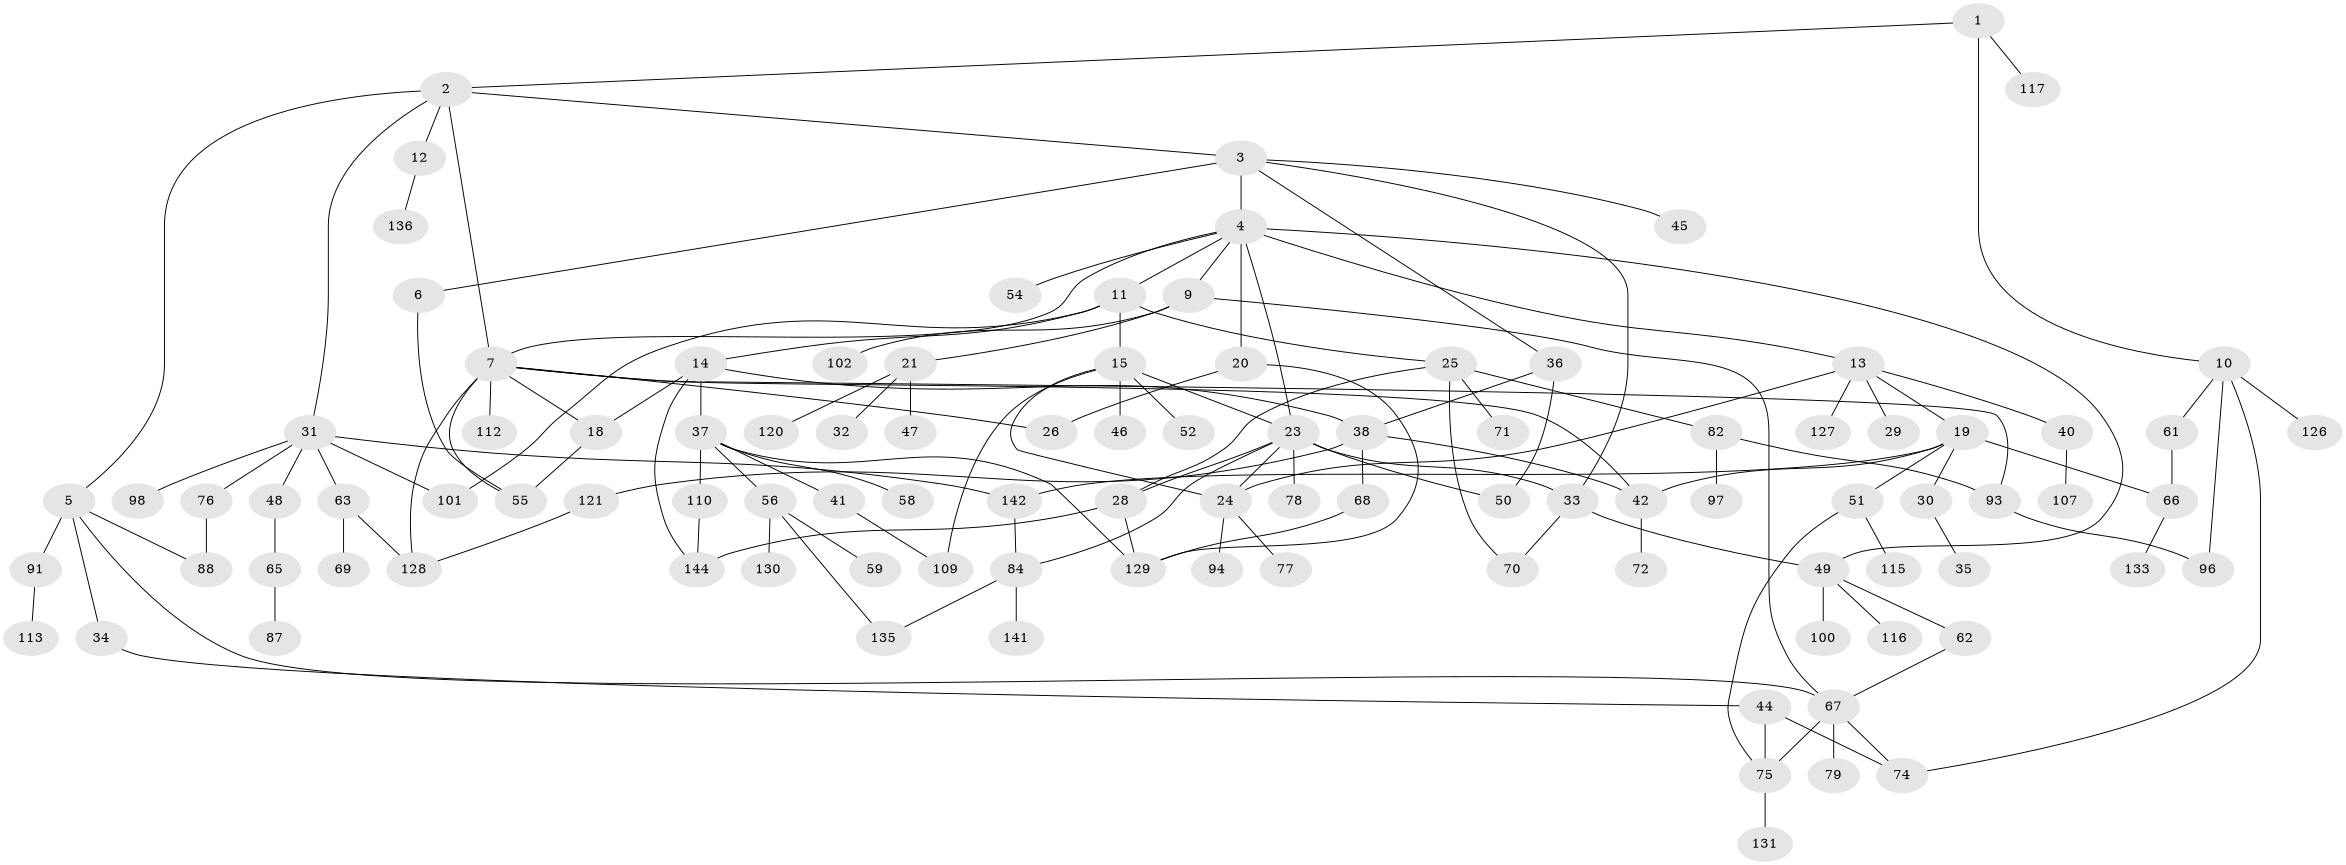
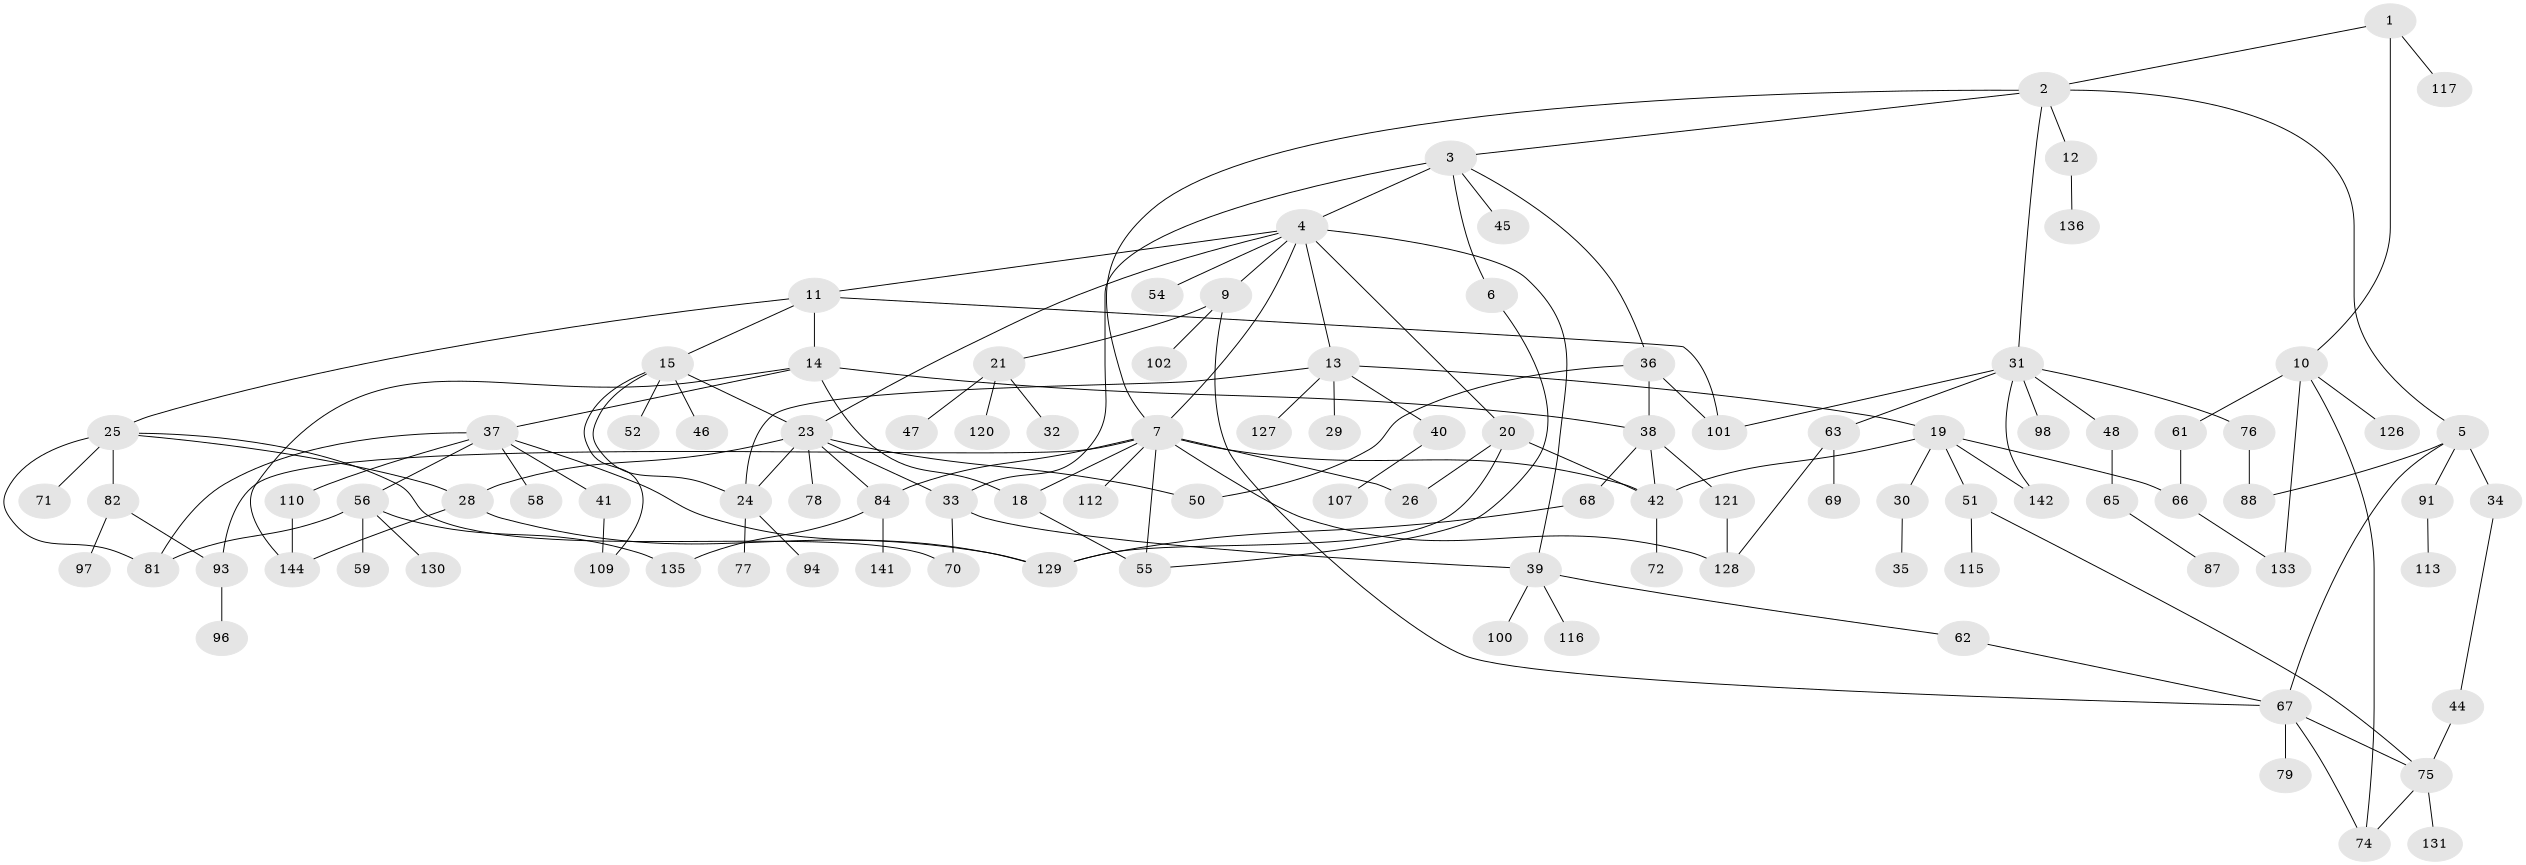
  graph {
    node [color=gray90 style=filled]
    1
    2
    10 [super="+39"]
    117
    3 [super="+27"]
    5 [super="+16"]
    7 [super="+80"]
    12 [super="+17"]
    31 [super="+86"]
    4 [super="+8"]
    6
    33 [super="+95"]
    36 [super="+64"]
    45
    61 [super="+138"]
    74 [super="+143"]
    96
    126
    34
    67 [super="+114"]
    88
    91
    55 [super="+119"]
    18
    26
    42
    84
    93 [super="+137"]
    112
    128 [super="+139"]
    136
    101 [super="+125"]
    142
    48
    63 [super="+111"]
    76 [super="+124"]
    98
    9 [super="+108"]
    11
    13 [super="+22"]
    20
    23 [super="+83"]
-   49 [super="+99"]
+   49 [super="+99" label=39]
    54
    70
    38 [super="+103"]
    50
    21 [super="+122"]
    102
    14 [super="+85"]
    15 [super="+92"]
    25 [super="+43"]
    19 [super="+60"]
    24 [super="+57"]
    29
    40
    127
    129 [super="+132"]
    28
    78
    62
    100
    116 [super="+140"]
    44
    75 [super="+89"]
    79
    113
    72
    135
    141
    32 [super="+90"]
    47
    120
    66
    37 [super="+105"]
    144
    46
    52
    109 [super="+123"]
    71
+   81 [super="+118"]
    82
    30
    51 [super="+106"]
    77
    94
    107
    41 [super="+53"]
    56 [super="+104"]
    58
    110
    68
    121
    35
    115
    133
    97 [super="+134"]
    65 [super="+73"]
    69
    59
    130
    131
    87
    1 -- 2
    1 -- 10
    1 -- 117
    2 -- 3
    2 -- 5
    2 -- 7
    2 -- 12
    2 -- 31
    10 -- 61
    10 -- 74
-   10 -- 96
+   10 -- 133
    10 -- 126
    3 -- 4 [weight=2]
    3 -- 6
    3 -- 33
    3 -- 36
    3 -- 45
    5 -- 34
    5 -- 67
    5 -- 88
    5 -- 91
    7 -- 55
    7 -- 18
    7 -- 26
    7 -- 42
-   142 -- 84
+   7 -- 84
    7 -- 93
    7 -- 112
    7 -- 128
    12 -- 136
    31 -- 101
    31 -- 142
    31 -- 48
    31 -- 63
    31 -- 76
    31 -- 98
    4 -- 7
    4 -- 9
    4 -- 11
    4 -- 13
    4 -- 20
    4 -- 23
    4 -- 49
    4 -- 54
    6 -- 55
    33 -- 49
    33 -- 70
+   36 -- 101
    36 -- 38
    36 -- 50
    61 -- 66
    34 -- 44
    67 -- 74
    67 -- 75
    67 -- 79
    91 -- 113
    18 -- 55
    42 -- 72
    84 -- 135
    84 -- 141
    93 -- 96
    48 -- 65
    63 -- 128
    63 -- 69
    76 -- 88
    9 -- 67
    9 -- 21
    9 -- 102
    11 -- 101
    11 -- 14
    11 -- 15
    11 -- 25
    13 -- 19
    13 -- 24
    13 -- 29
    13 -- 40
    13 -- 127
    20 -- 26
+   20 -- 42
    20 -- 129
    23 -- 33
    23 -- 84
    23 -- 50
    23 -- 24
    23 -- 28
    23 -- 78
    49 -- 62
    49 -- 100
    49 -- 116
    38 -- 42
    38 -- 68
    38 -- 121
    21 -- 32
    21 -- 47
    21 -- 120
    14 -- 18
    14 -- 38
    14 -- 37
    14 -- 144
    15 -- 23
    15 -- 24
    15 -- 46
    15 -- 52
    15 -- 109
    25 -- 70
    25 -- 28
    25 -- 71
+   25 -- 81
    25 -- 82
    19 -- 42
    19 -- 142
    19 -- 66
    19 -- 30
    19 -- 51 [weight=2]
    24 -- 77
    24 -- 94
    40 -- 107
    28 -- 129
    28 -- 144
    62 -- 67
-   44 -- 74
+   75 -- 74
    44 -- 75
    75 -- 131
    66 -- 133
    37 -- 129
+   37 -- 81
    37 -- 41
    37 -- 56
    37 -- 58
    37 -- 110
    82 -- 93
    82 -- 97
    30 -- 35
    51 -- 75
    51 -- 115
    41 -- 109
    56 -- 135
+   56 -- 81
    56 -- 59
    56 -- 130
    110 -- 144
    68 -- 129
    121 -- 128
    65 -- 87
  }
